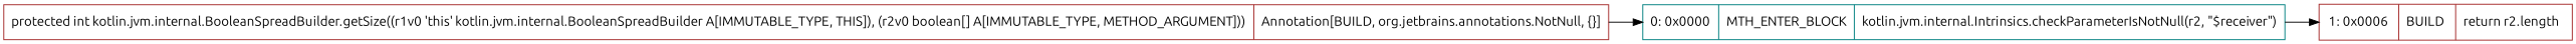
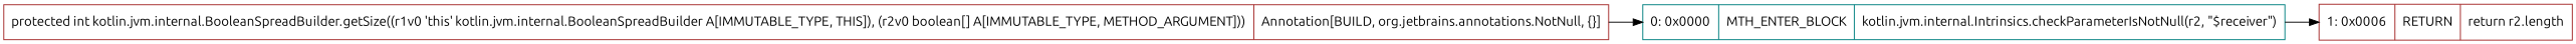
  digraph {
    rankdir=LR
    fontname=Ubuntu
    node [shape=record color=brown fontname=Ubuntu]
    edge [fontname=Ubuntu]
    n1 [label="{0\:\ 0x0000|MTH_ENTER_BLOCK\l|kotlin.jvm.internal.Intrinsics.checkParameterIsNotNull(r2, \"$receiver\")\l}" color=teal]
-   n2 [label="{1\:\ 0x0006|BUILD\l|return r2.length\l}"]
+   n2 [label="{1\:\ 0x0006|RETURN\l|return r2.length\l}"]
    n3 [label="{protected int kotlin.jvm.internal.BooleanSpreadBuilder.getSize((r1v0 'this' kotlin.jvm.internal.BooleanSpreadBuilder A[IMMUTABLE_TYPE, THIS]), (r2v0 boolean[] A[IMMUTABLE_TYPE, METHOD_ARGUMENT]))  | Annotation[BUILD, org.jetbrains.annotations.NotNull, \{\}]\l}"]
    n1 -> n2
    n3 -> n1
  }
